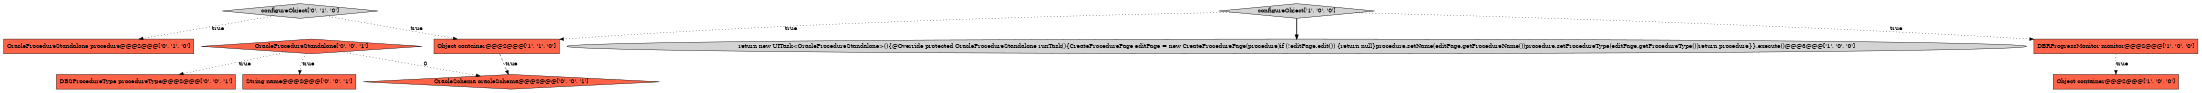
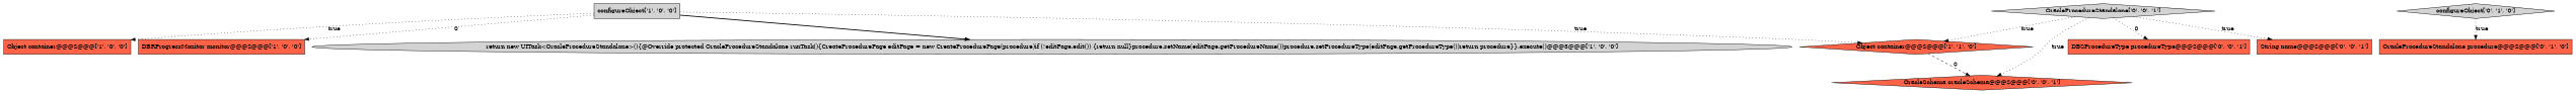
  digraph {
    node [fillcolor=tomato shape=box style=filled]
    edge [style=dotted]
-   n1 [fillcolor=lightgray label="configureObject['1', '0', '0']" shape=diamond]
+   n1 [fillcolor=lightgray label="configureObject['1', '0', '0']"]
    n2 [label="Object container@@@2@@@['1', '0', '0']"]
-   n3 [label="Object container@@@2@@@['1', '1', '0']"]
+   n3 [label="Object container@@@2@@@['1', '1', '0']" shape=diamond]
    n4 [label="DBRProgressMonitor monitor@@@2@@@['1', '0', '0']"]
    n5 [fillcolor=lightgray label="return new UITask<OracleProcedureStandalone>(){@Override protected OracleProcedureStandalone runTask(){CreateProcedurePage editPage = new CreateProcedurePage(procedure)if (!editPage.edit()) {return null}procedure.setName(editPage.getProcedureName())procedure.setProcedureType(editPage.getProcedureType())return procedure}}.execute()@@@3@@@['1', '0', '0']" shape=ellipse]
    n6 [label="OracleSchema oracleSchema@@@2@@@['0', '0', '1']" shape=diamond]
    n7 [label="DBSProcedureType procedureType@@@2@@@['0', '0', '1']"]
-   n8 [label="OracleProcedureStandalone['0', '0', '1']" shape=diamond]
+   n8 [fillcolor=lightgray label="OracleProcedureStandalone['0', '0', '1']" shape=diamond]
    n9 [label="String name@@@2@@@['0', '0', '1']"]
    n10 [fillcolor=lightgray label="configureObject['0', '1', '0']" shape=diamond]
    n11 [label="OracleProcedureStandalone procedure@@@2@@@['0', '1', '0']"]
-   n4 -> n2 [label=true]
+   n1 -> n2 [label=true]
    n1 -> n3 [label=true]
-   n1 -> n4 [label=true]
+   n1 -> n4 [label=0]
    n1 -> n5 [style=bold]
-   n3 -> n6 [label=true style=dashed]
-   n8 -> n6 [label=0]
-   n8 -> n7 [label=true]
+   n3 -> n6 [label=0 style=dashed]
+   n8 -> n6 [label=true]
+   n8 -> n7 [label=0]
    n8 -> n9 [label=true]
-   n10 -> n3 [label=true]
+   n8 -> n3 [label=true]
    n10 -> n11 [label=true]
  }
